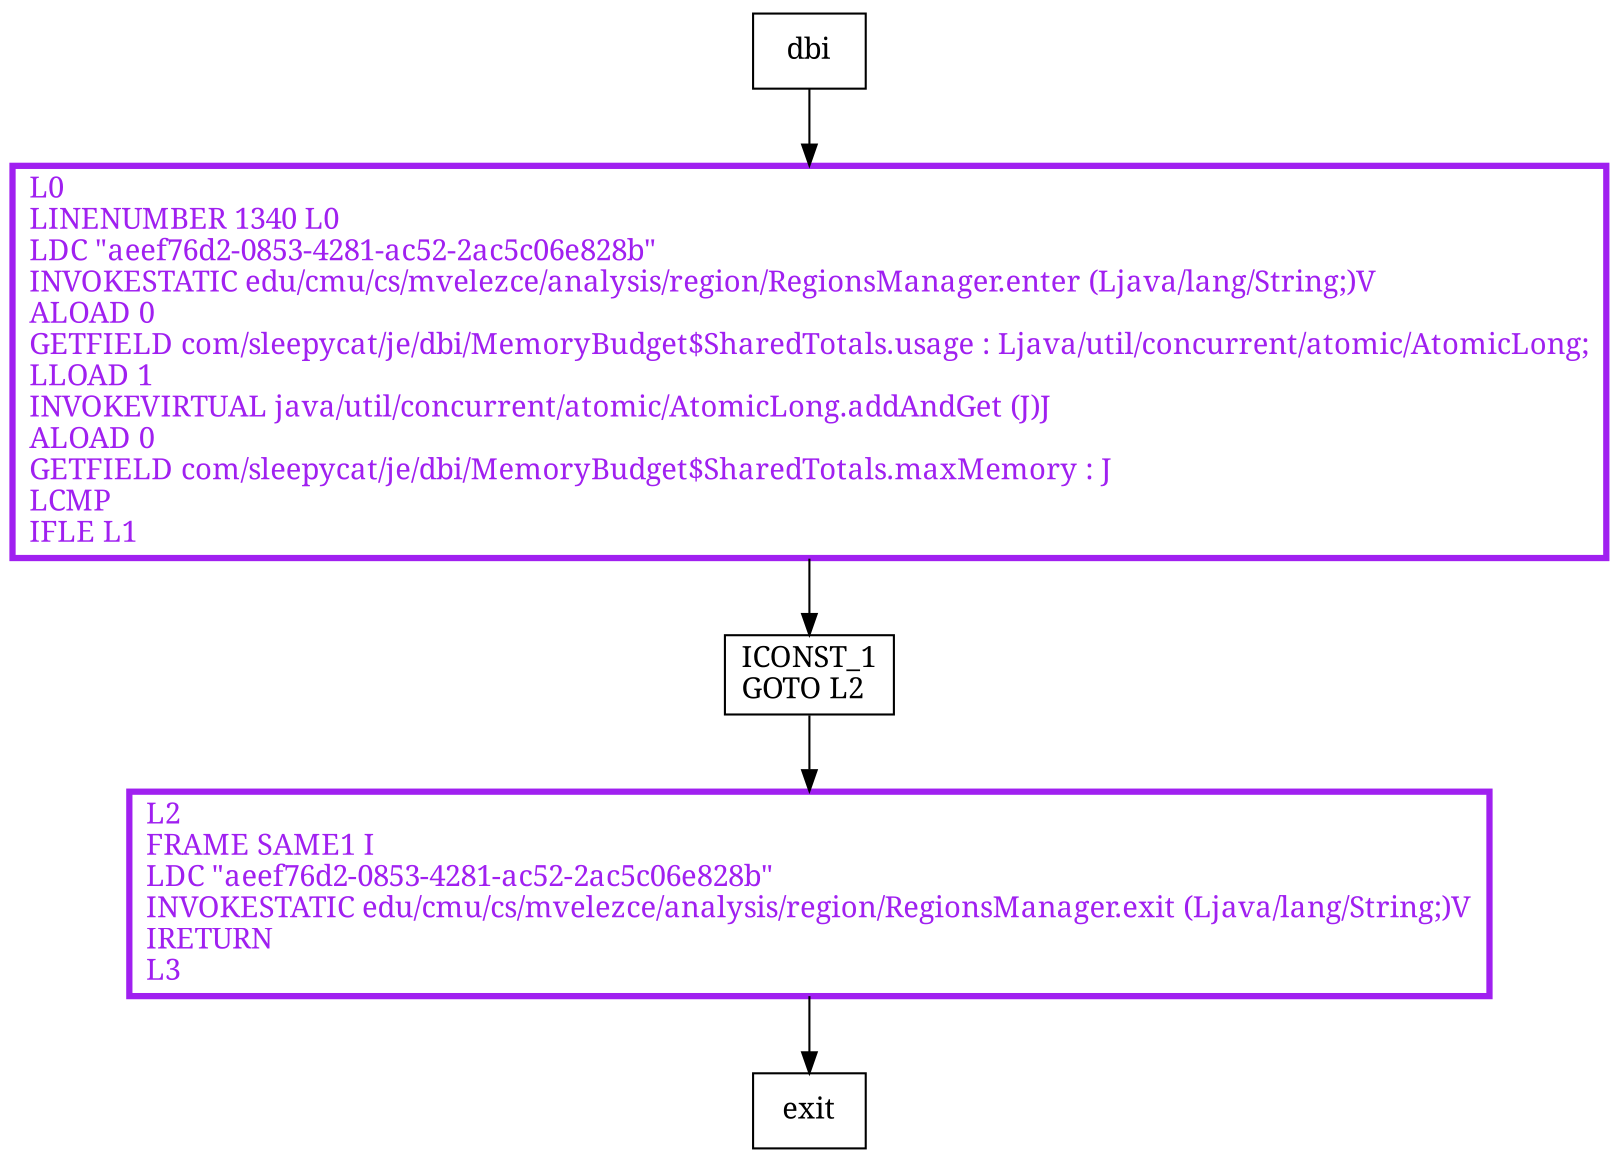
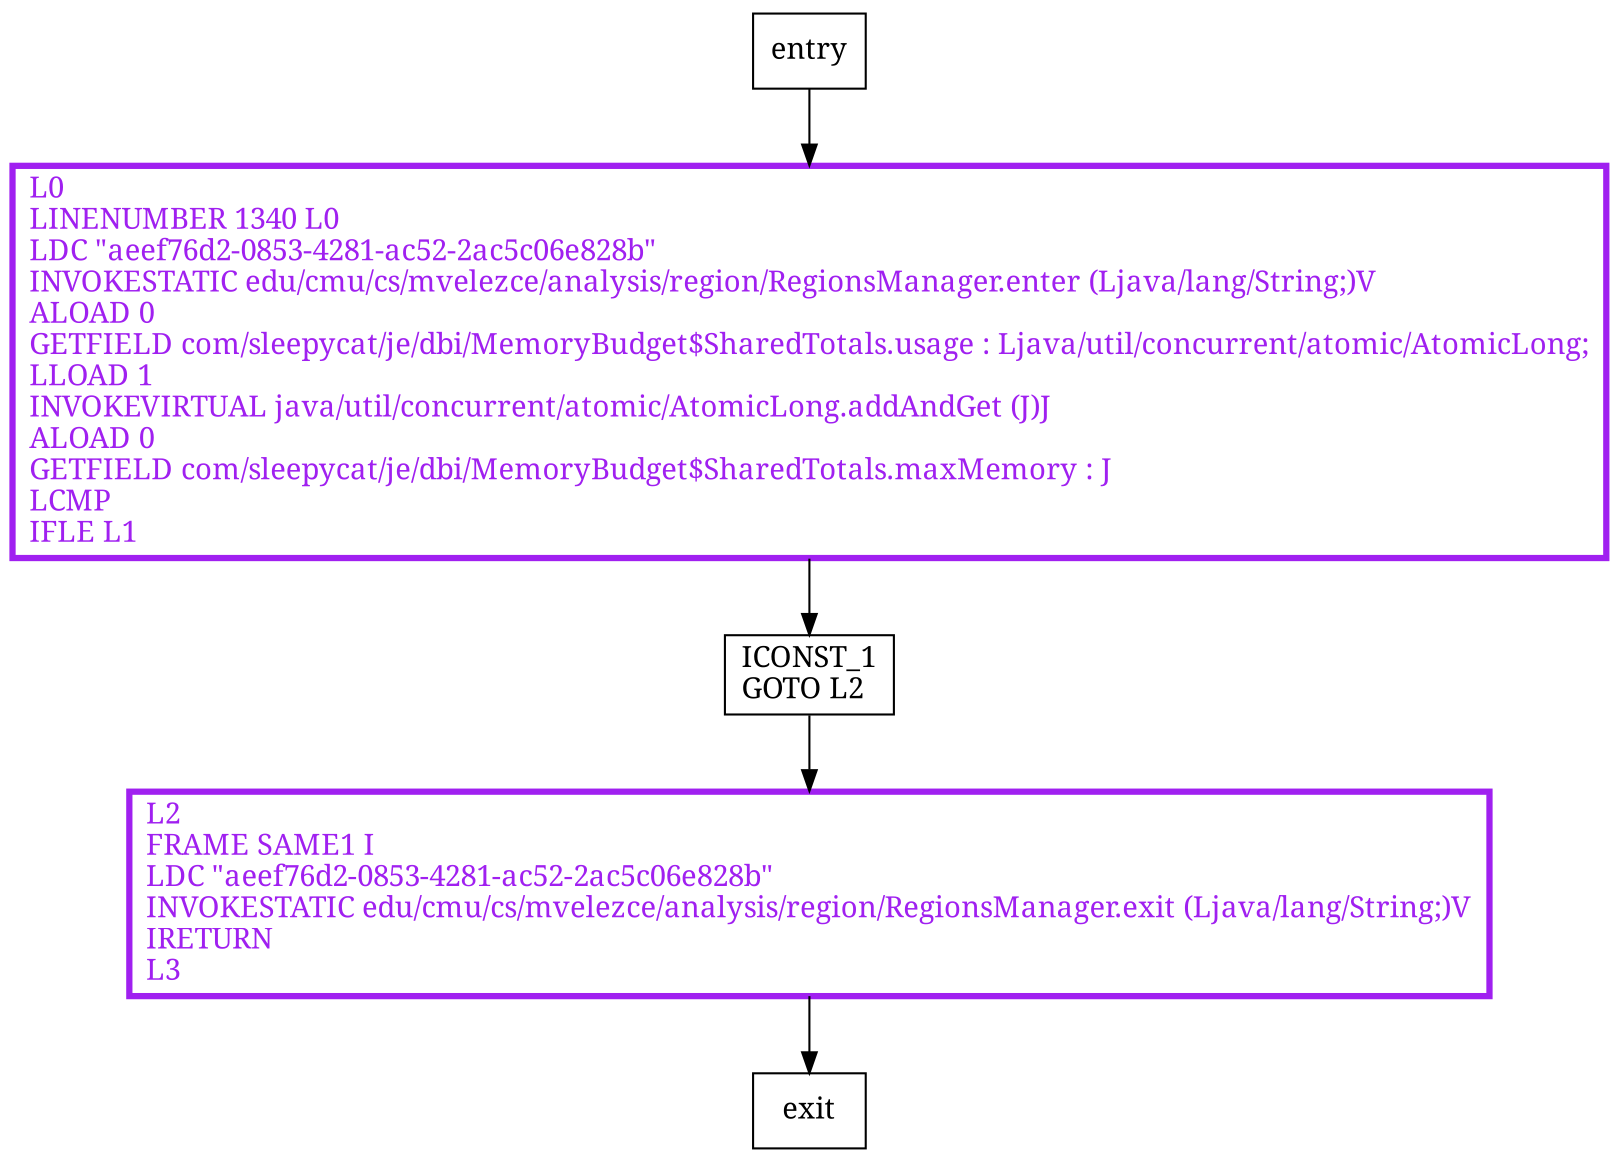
  digraph {
    fontname="Noto Serif"
    node [fontname="Noto Serif" shape=record]
    edge [fontname="Noto Serif"]
    n1 [color=purple fontcolor=purple label="L2\lFRAME SAME1 I\lLDC \"aeef76d2-0853-4281-ac52-2ac5c06e828b\"\lINVOKESTATIC edu/cmu/cs/mvelezce/analysis/region/RegionsManager.exit (Ljava/lang/String;)V\lIRETURN\lL3\l" penwidth=3]
    exit
    n3 [label="ICONST_1\lGOTO L2\l"]
    n4 [color=purple fontcolor=purple label="L0\lLINENUMBER 1340 L0\lLDC \"aeef76d2-0853-4281-ac52-2ac5c06e828b\"\lINVOKESTATIC edu/cmu/cs/mvelezce/analysis/region/RegionsManager.enter (Ljava/lang/String;)V\lALOAD 0\lGETFIELD com/sleepycat/je/dbi/MemoryBudget$SharedTotals.usage : Ljava/util/concurrent/atomic/AtomicLong;\lLLOAD 1\lINVOKEVIRTUAL java/util/concurrent/atomic/AtomicLong.addAndGet (J)J\lALOAD 0\lGETFIELD com/sleepycat/je/dbi/MemoryBudget$SharedTotals.maxMemory : J\lLCMP\lIFLE L1\l" penwidth=3]
-   entry [label=dbi]
+   entry
    n1 -> exit
    n3 -> n1
    n4 -> n3
    entry -> n4
  }
